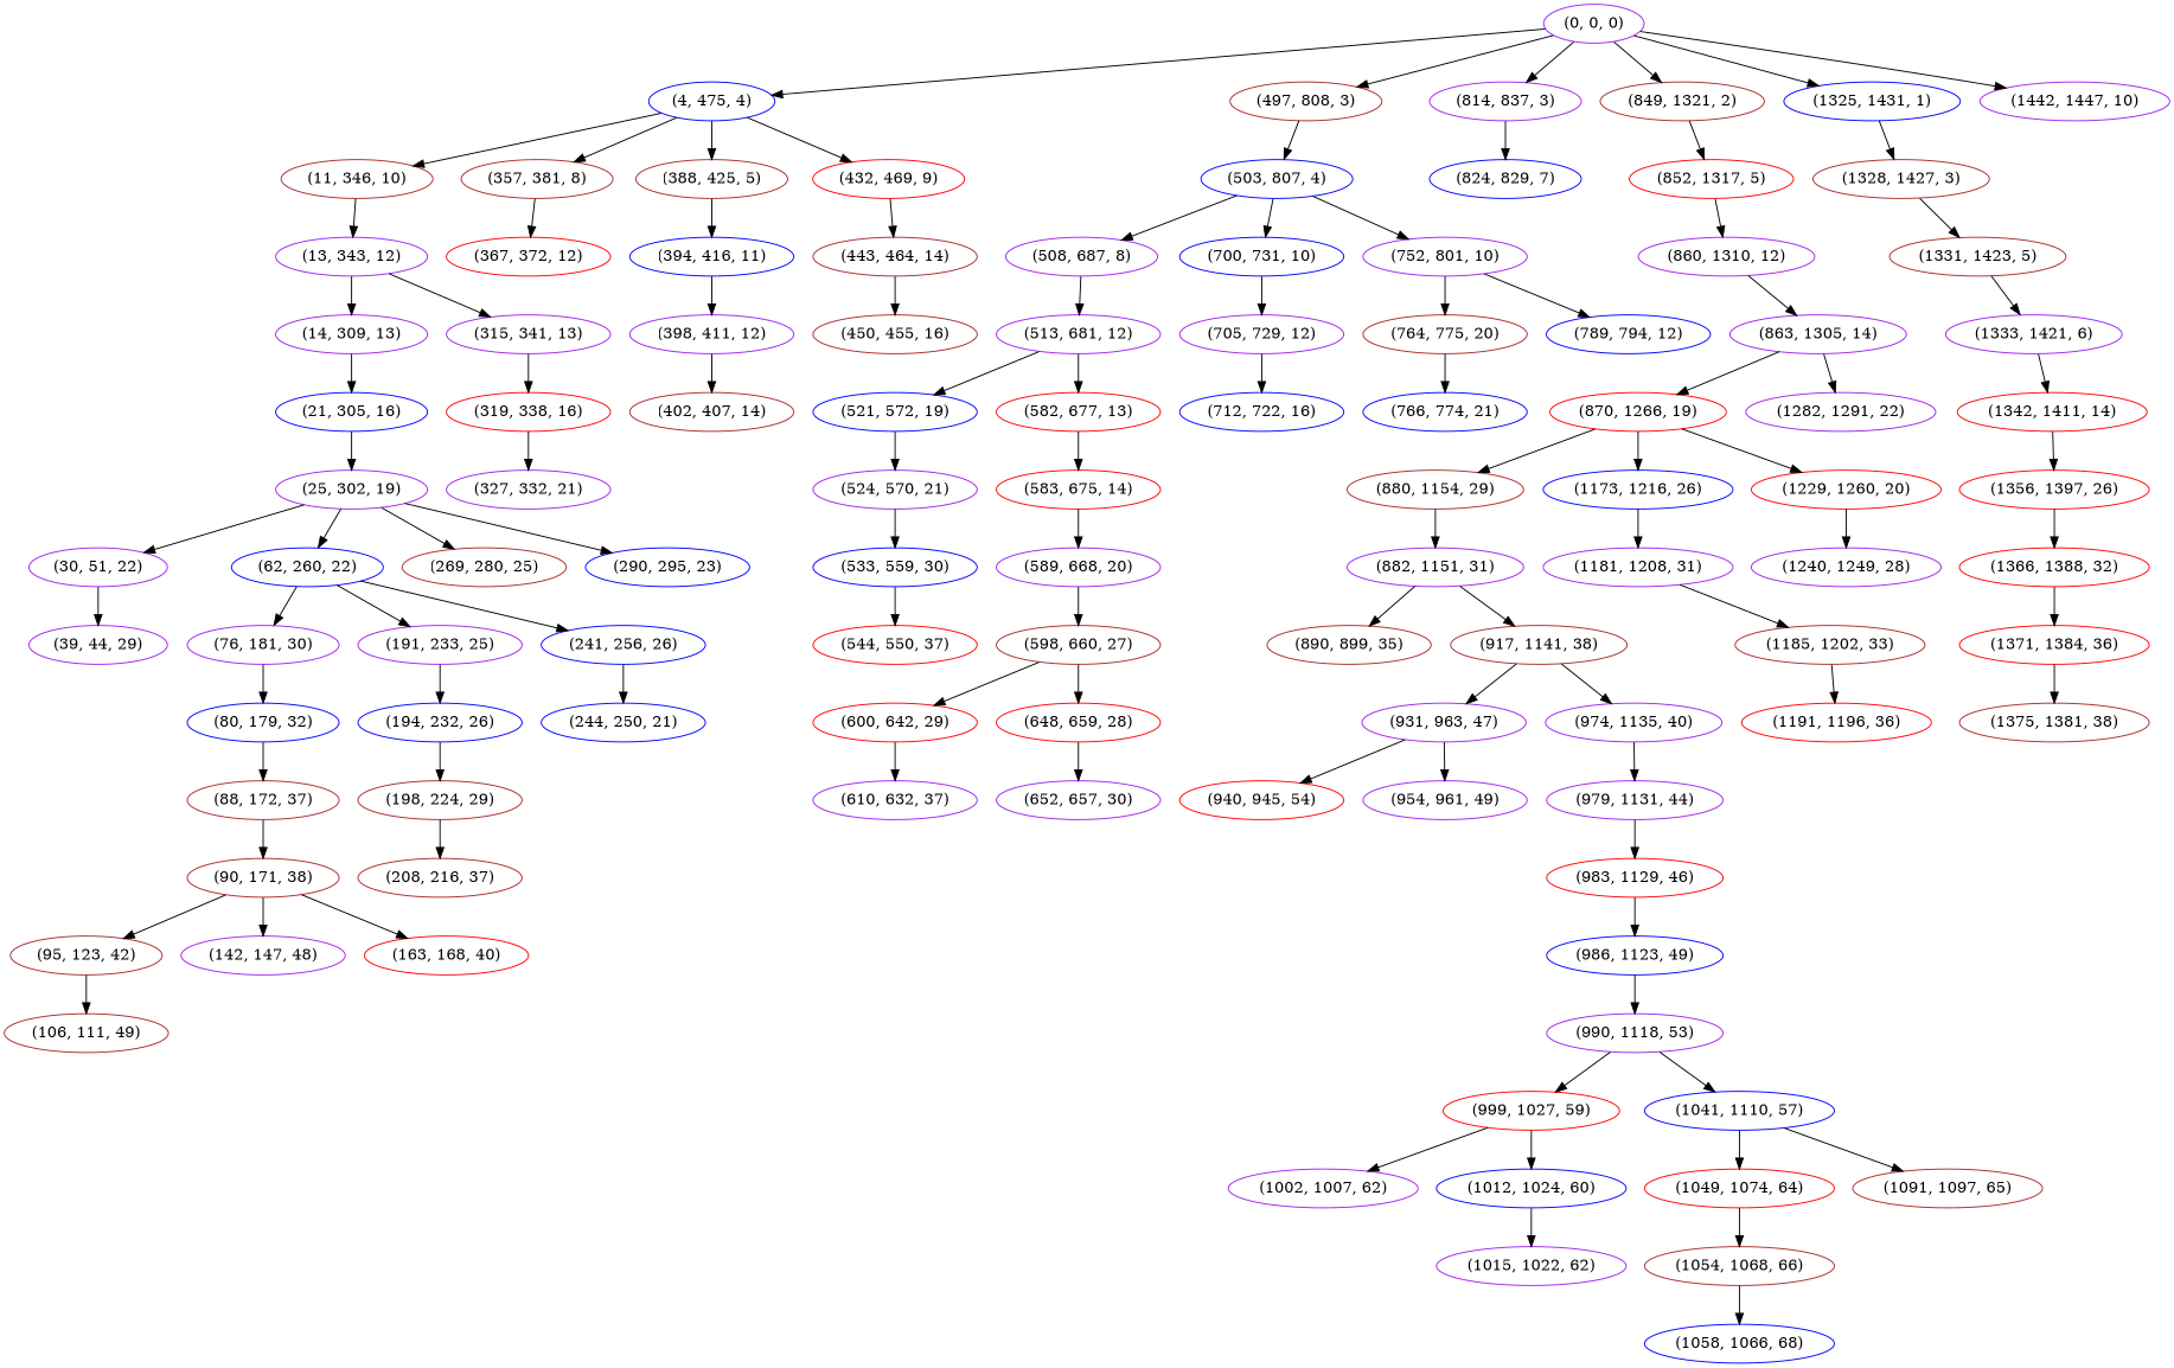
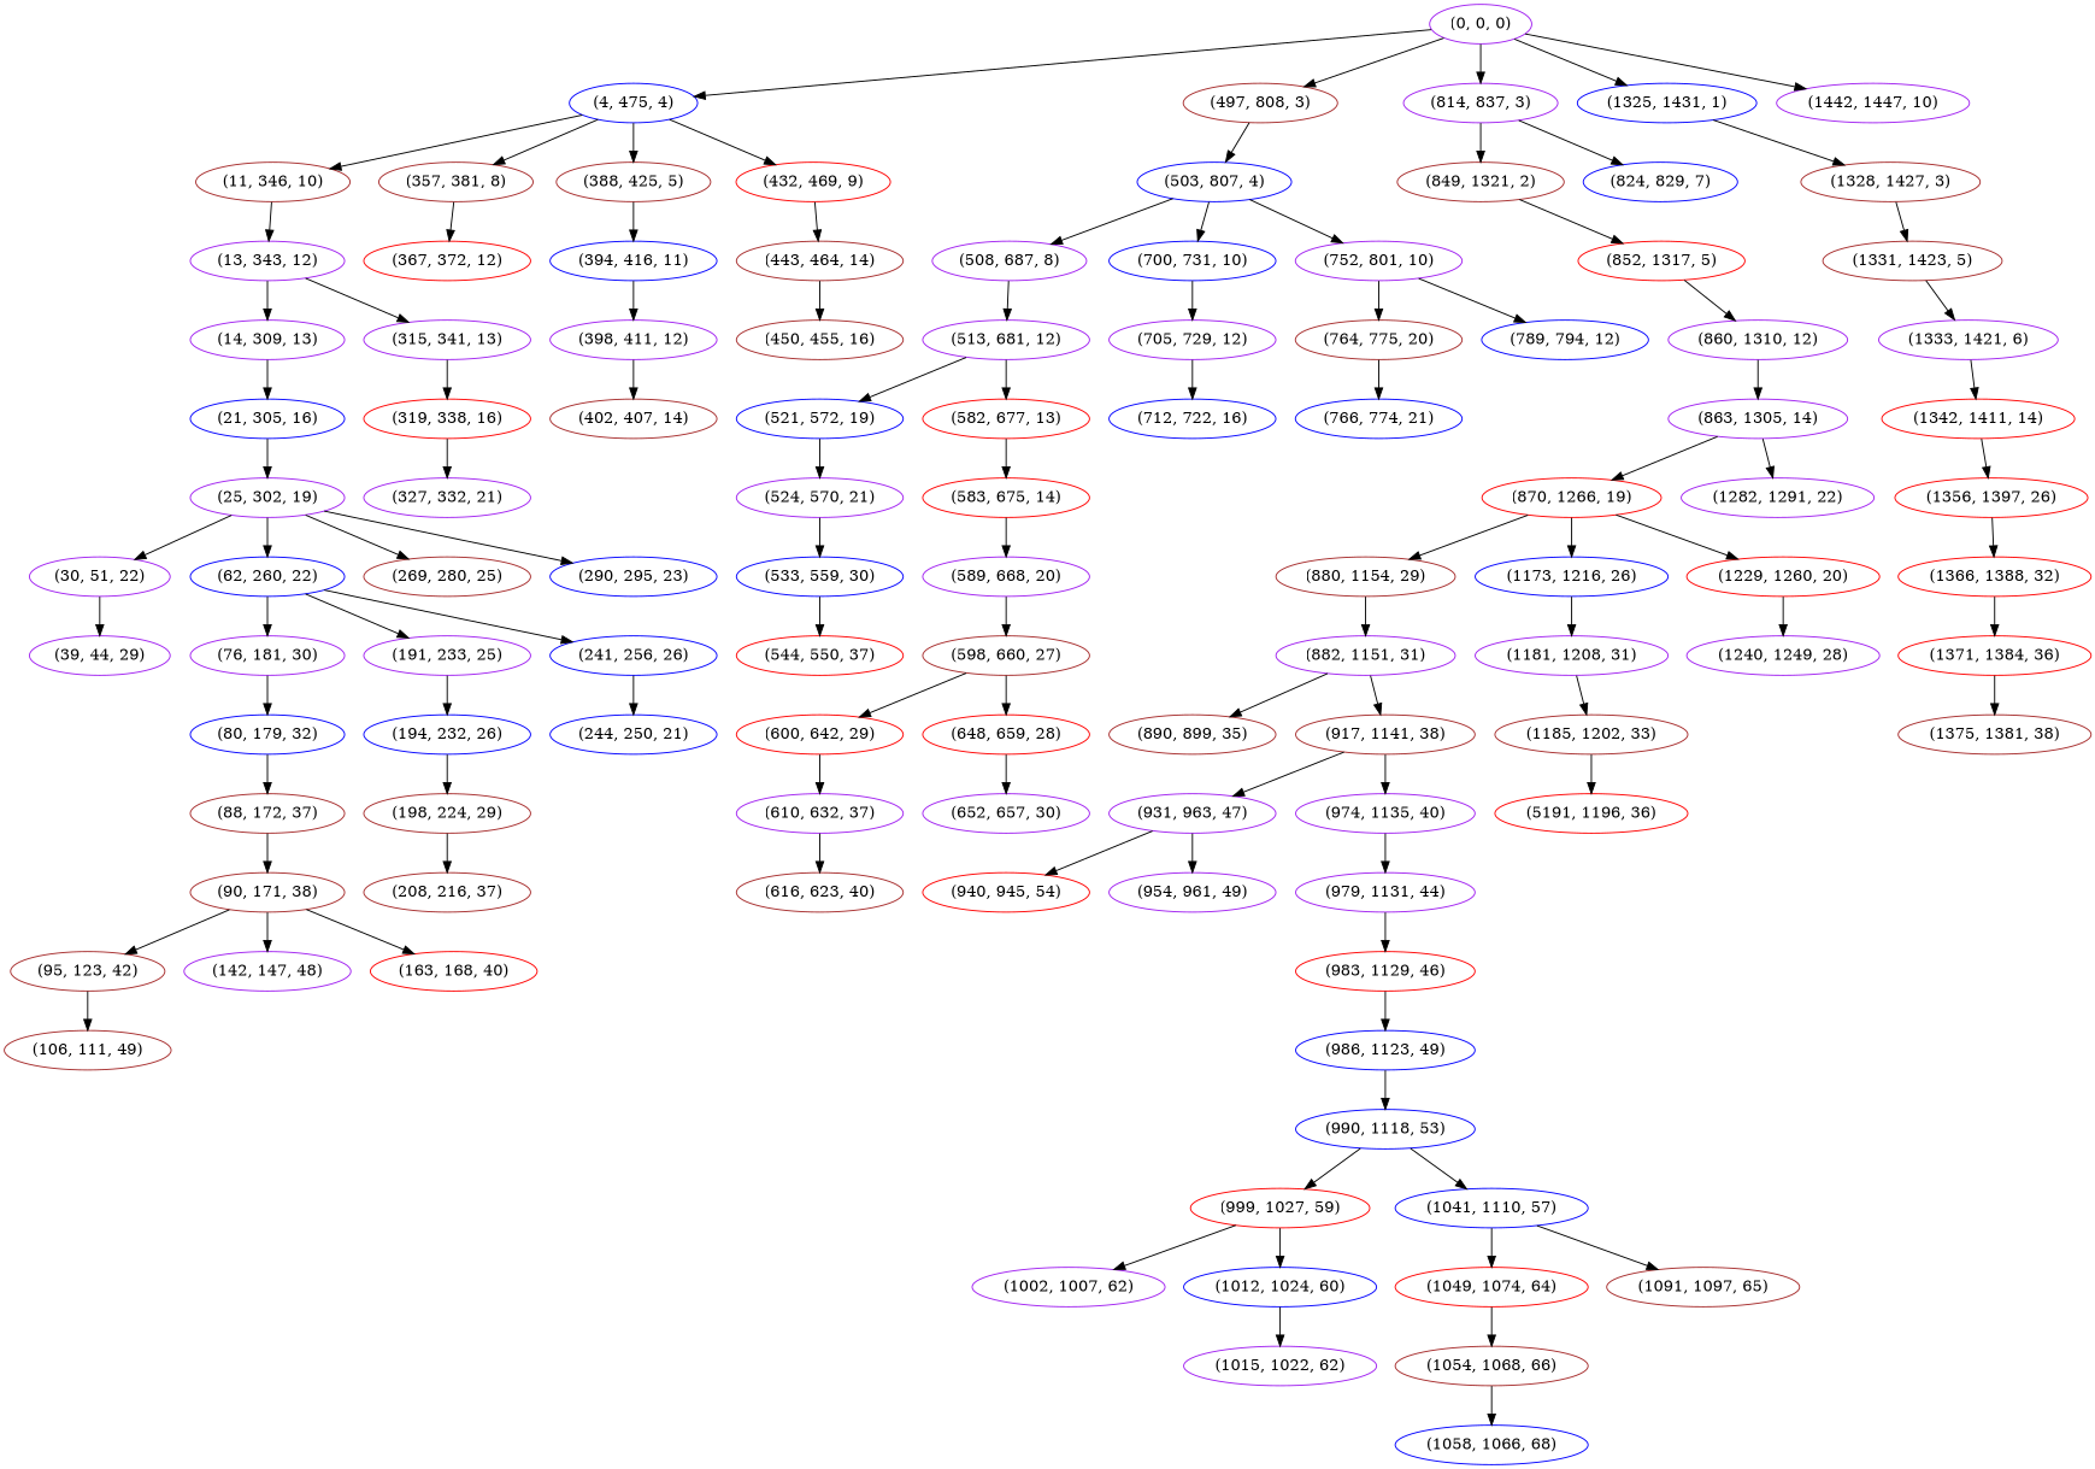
  digraph {
    node [color=purple]
    "(4, 475, 4)" [color=blue]
    "(0, 0, 0)"
    "(497, 808, 3)" [color=brown]
    "(814, 837, 3)"
    "(849, 1321, 2)" [color=brown]
    "(1325, 1431, 1)" [color=blue]
    "(1442, 1447, 10)"
    "(11, 346, 10)" [color=brown]
    "(357, 381, 8)" [color=brown]
    "(388, 425, 5)" [color=brown]
    "(432, 469, 9)" [color=red]
    "(503, 807, 4)" [color=blue]
    "(824, 829, 7)" [color=blue]
    "(852, 1317, 5)" [color=red]
    "(1328, 1427, 3)" [color=brown]
    "(13, 343, 12)"
    "(367, 372, 12)" [color=red]
    "(394, 416, 11)" [color=blue]
    "(443, 464, 14)" [color=brown]
    "(14, 309, 13)"
    "(315, 341, 13)"
    "(21, 305, 16)" [color=blue]
    "(319, 338, 16)" [color=red]
    "(25, 302, 19)"
    "(30, 51, 22)"
    "(62, 260, 22)" [color=blue]
    "(269, 280, 25)" [color=brown]
    "(290, 295, 23)" [color=blue]
    "(39, 44, 29)"
    "(76, 181, 30)"
    "(191, 233, 25)"
    "(241, 256, 26)" [color=blue]
    "(80, 179, 32)" [color=blue]
    "(194, 232, 26)" [color=blue]
    n35 [color=blue label="(244, 250, 21)"]
    "(88, 172, 37)" [color=brown]
    "(90, 171, 38)" [color=brown]
    "(95, 123, 42)" [color=brown]
    "(142, 147, 48)"
    "(163, 168, 40)" [color=red]
    "(106, 111, 49)" [color=brown]
    "(198, 224, 29)" [color=brown]
    "(208, 216, 37)" [color=brown]
    "(327, 332, 21)"
    "(398, 411, 12)"
    "(402, 407, 14)" [color=brown]
    "(450, 455, 16)" [color=brown]
    "(508, 687, 8)"
    "(700, 731, 10)" [color=blue]
    "(752, 801, 10)"
    "(513, 681, 12)"
    "(705, 729, 12)"
    "(764, 775, 20)" [color=brown]
    "(789, 794, 12)" [color=blue]
    "(521, 572, 19)" [color=blue]
    "(582, 677, 13)" [color=red]
    "(524, 570, 21)"
    "(583, 675, 14)" [color=red]
    "(533, 559, 30)" [color=blue]
    "(544, 550, 37)" [color=red]
    "(589, 668, 20)"
    "(598, 660, 27)" [color=brown]
    "(600, 642, 29)" [color=red]
    "(648, 659, 28)" [color=red]
    "(610, 632, 37)"
    "(652, 657, 30)"
+   "(616, 623, 40)" [color=brown]
    "(712, 722, 16)" [color=blue]
    "(766, 774, 21)" [color=blue]
    "(860, 1310, 12)"
    "(863, 1305, 14)"
    "(870, 1266, 19)" [color=red]
    "(1282, 1291, 22)"
    "(880, 1154, 29)" [color=brown]
    "(1173, 1216, 26)" [color=blue]
    "(1229, 1260, 20)" [color=red]
    "(882, 1151, 31)"
    "(1181, 1208, 31)"
    "(1240, 1249, 28)"
    "(890, 899, 35)" [color=brown]
    "(917, 1141, 38)" [color=brown]
    "(931, 963, 47)"
    "(974, 1135, 40)"
    "(940, 945, 54)" [color=red]
    "(954, 961, 49)"
    "(979, 1131, 44)"
    "(983, 1129, 46)" [color=red]
    "(986, 1123, 49)" [color=blue]
-   "(990, 1118, 53)"
+   "(990, 1118, 53)" [color=blue]
    "(999, 1027, 59)" [color=red]
    "(1041, 1110, 57)" [color=blue]
    "(1002, 1007, 62)"
    "(1012, 1024, 60)" [color=blue]
    "(1049, 1074, 64)" [color=red]
    "(1091, 1097, 65)" [color=brown]
    "(1015, 1022, 62)"
    "(1054, 1068, 66)" [color=brown]
    "(1058, 1066, 68)" [color=blue]
    "(1185, 1202, 33)" [color=brown]
-   "(1191, 1196, 36)" [color=red]
+   "(1191, 1196, 36)" [color=red label="(5191, 1196, 36)"]
    "(1331, 1423, 5)" [color=brown]
    "(1333, 1421, 6)"
    "(1342, 1411, 14)" [color=red]
    "(1356, 1397, 26)" [color=red]
    "(1366, 1388, 32)" [color=red]
    "(1371, 1384, 36)" [color=red]
    "(1375, 1381, 38)" [color=brown]
    "(4, 475, 4)" -> "(11, 346, 10)"
    "(4, 475, 4)" -> "(357, 381, 8)"
    "(4, 475, 4)" -> "(388, 425, 5)"
    "(4, 475, 4)" -> "(432, 469, 9)"
    "(0, 0, 0)" -> "(4, 475, 4)"
    "(0, 0, 0)" -> "(497, 808, 3)"
    "(0, 0, 0)" -> "(814, 837, 3)"
-   "(0, 0, 0)" -> "(849, 1321, 2)"
+   "(814, 837, 3)" -> "(849, 1321, 2)"
    "(0, 0, 0)" -> "(1325, 1431, 1)"
    "(0, 0, 0)" -> "(1442, 1447, 10)"
    "(497, 808, 3)" -> "(503, 807, 4)"
    "(814, 837, 3)" -> "(824, 829, 7)"
    "(849, 1321, 2)" -> "(852, 1317, 5)"
    "(1325, 1431, 1)" -> "(1328, 1427, 3)"
    "(11, 346, 10)" -> "(13, 343, 12)"
    "(357, 381, 8)" -> "(367, 372, 12)"
    "(388, 425, 5)" -> "(394, 416, 11)"
    "(432, 469, 9)" -> "(443, 464, 14)"
    "(503, 807, 4)" -> "(508, 687, 8)"
    "(503, 807, 4)" -> "(700, 731, 10)"
    "(503, 807, 4)" -> "(752, 801, 10)"
    "(852, 1317, 5)" -> "(860, 1310, 12)"
    "(1328, 1427, 3)" -> "(1331, 1423, 5)"
    "(13, 343, 12)" -> "(14, 309, 13)"
    "(13, 343, 12)" -> "(315, 341, 13)"
    "(394, 416, 11)" -> "(398, 411, 12)"
    "(443, 464, 14)" -> "(450, 455, 16)"
    "(14, 309, 13)" -> "(21, 305, 16)"
    "(315, 341, 13)" -> "(319, 338, 16)"
    "(21, 305, 16)" -> "(25, 302, 19)"
    "(319, 338, 16)" -> "(327, 332, 21)"
    "(25, 302, 19)" -> "(30, 51, 22)"
    "(25, 302, 19)" -> "(62, 260, 22)"
    "(25, 302, 19)" -> "(269, 280, 25)"
    "(25, 302, 19)" -> "(290, 295, 23)"
    "(30, 51, 22)" -> "(39, 44, 29)"
    "(62, 260, 22)" -> "(76, 181, 30)"
    "(62, 260, 22)" -> "(191, 233, 25)"
    "(62, 260, 22)" -> "(241, 256, 26)"
    "(76, 181, 30)" -> "(80, 179, 32)"
    "(191, 233, 25)" -> "(194, 232, 26)"
    "(241, 256, 26)" -> n35
    "(80, 179, 32)" -> "(88, 172, 37)"
    "(194, 232, 26)" -> "(198, 224, 29)"
    "(88, 172, 37)" -> "(90, 171, 38)"
    "(90, 171, 38)" -> "(95, 123, 42)"
    "(90, 171, 38)" -> "(142, 147, 48)"
    "(90, 171, 38)" -> "(163, 168, 40)"
    "(95, 123, 42)" -> "(106, 111, 49)"
    "(198, 224, 29)" -> "(208, 216, 37)"
    "(398, 411, 12)" -> "(402, 407, 14)"
    "(508, 687, 8)" -> "(513, 681, 12)"
    "(700, 731, 10)" -> "(705, 729, 12)"
    "(752, 801, 10)" -> "(764, 775, 20)"
    "(752, 801, 10)" -> "(789, 794, 12)"
    "(513, 681, 12)" -> "(521, 572, 19)"
    "(513, 681, 12)" -> "(582, 677, 13)"
    "(705, 729, 12)" -> "(712, 722, 16)"
    "(764, 775, 20)" -> "(766, 774, 21)"
    "(521, 572, 19)" -> "(524, 570, 21)"
    "(582, 677, 13)" -> "(583, 675, 14)"
    "(524, 570, 21)" -> "(533, 559, 30)"
    "(583, 675, 14)" -> "(589, 668, 20)"
    "(533, 559, 30)" -> "(544, 550, 37)"
    "(589, 668, 20)" -> "(598, 660, 27)"
    "(598, 660, 27)" -> "(600, 642, 29)"
    "(598, 660, 27)" -> "(648, 659, 28)"
    "(600, 642, 29)" -> "(610, 632, 37)"
    "(648, 659, 28)" -> "(652, 657, 30)"
+   "(610, 632, 37)" -> "(616, 623, 40)"
    "(860, 1310, 12)" -> "(863, 1305, 14)"
    "(863, 1305, 14)" -> "(870, 1266, 19)"
    "(863, 1305, 14)" -> "(1282, 1291, 22)"
    "(870, 1266, 19)" -> "(880, 1154, 29)"
    "(870, 1266, 19)" -> "(1173, 1216, 26)"
    "(870, 1266, 19)" -> "(1229, 1260, 20)"
    "(880, 1154, 29)" -> "(882, 1151, 31)"
    "(1173, 1216, 26)" -> "(1181, 1208, 31)"
    "(1229, 1260, 20)" -> "(1240, 1249, 28)"
    "(882, 1151, 31)" -> "(890, 899, 35)"
    "(882, 1151, 31)" -> "(917, 1141, 38)"
    "(1181, 1208, 31)" -> "(1185, 1202, 33)"
    "(917, 1141, 38)" -> "(931, 963, 47)"
    "(917, 1141, 38)" -> "(974, 1135, 40)"
    "(931, 963, 47)" -> "(940, 945, 54)"
    "(931, 963, 47)" -> "(954, 961, 49)"
    "(974, 1135, 40)" -> "(979, 1131, 44)"
    "(979, 1131, 44)" -> "(983, 1129, 46)"
    "(983, 1129, 46)" -> "(986, 1123, 49)"
    "(986, 1123, 49)" -> "(990, 1118, 53)"
    "(990, 1118, 53)" -> "(999, 1027, 59)"
    "(990, 1118, 53)" -> "(1041, 1110, 57)"
    "(999, 1027, 59)" -> "(1002, 1007, 62)"
    "(999, 1027, 59)" -> "(1012, 1024, 60)"
    "(1041, 1110, 57)" -> "(1049, 1074, 64)"
    "(1041, 1110, 57)" -> "(1091, 1097, 65)"
    "(1012, 1024, 60)" -> "(1015, 1022, 62)"
    "(1049, 1074, 64)" -> "(1054, 1068, 66)"
    "(1054, 1068, 66)" -> "(1058, 1066, 68)"
    "(1185, 1202, 33)" -> "(1191, 1196, 36)"
    "(1331, 1423, 5)" -> "(1333, 1421, 6)"
    "(1333, 1421, 6)" -> "(1342, 1411, 14)"
    "(1342, 1411, 14)" -> "(1356, 1397, 26)"
    "(1356, 1397, 26)" -> "(1366, 1388, 32)"
    "(1366, 1388, 32)" -> "(1371, 1384, 36)"
    "(1371, 1384, 36)" -> "(1375, 1381, 38)"
  }
